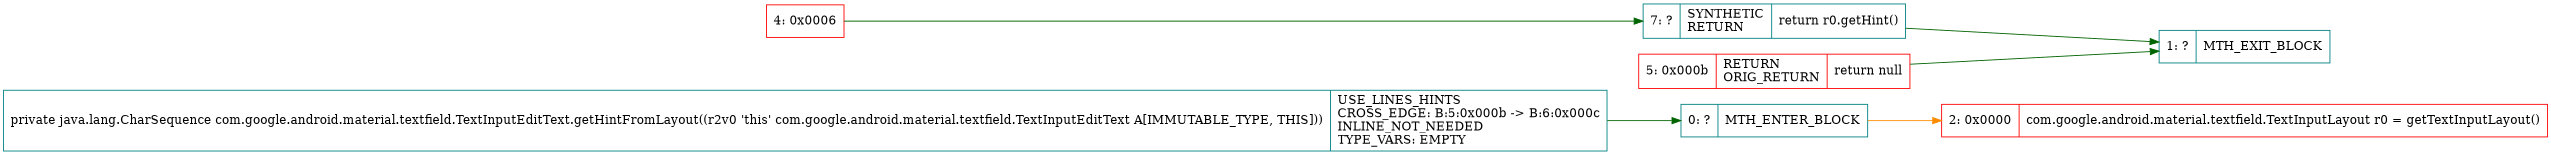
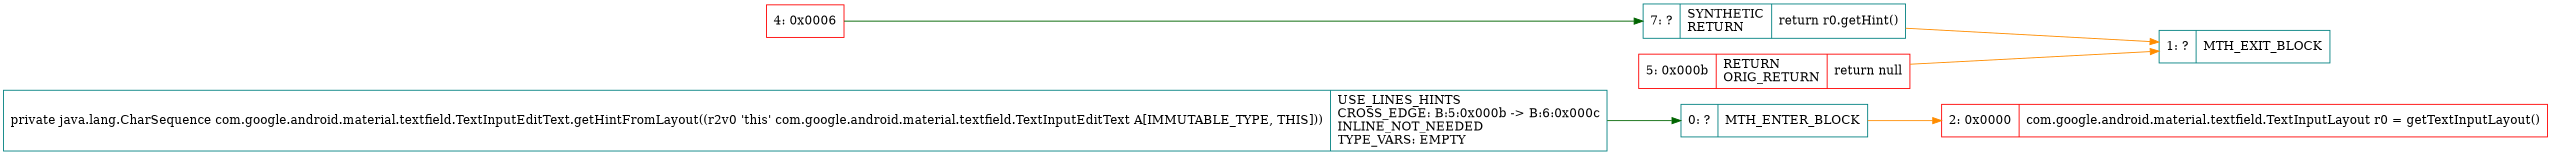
  digraph {
    rankdir=LR
    node [color=teal shape=record]
    edge [color=darkorange]
    n1 [label="{0\:\ ?|MTH_ENTER_BLOCK\l}"]
    n2 [color=red label="{2\:\ 0x0000|com.google.android.material.textfield.TextInputLayout r0 = getTextInputLayout()\l}"]
    n3 [color=red label="{4\:\ 0x0006}"]
    n4 [label="{7\:\ ?|SYNTHETIC\lRETURN\l|return r0.getHint()\l}"]
    n5 [color=red label="{5\:\ 0x000b|RETURN\lORIG_RETURN\l|return null\l}"]
    n6 [label="{1\:\ ?|MTH_EXIT_BLOCK\l}"]
    n7 [label="{private java.lang.CharSequence com.google.android.material.textfield.TextInputEditText.getHintFromLayout((r2v0 'this' com.google.android.material.textfield.TextInputEditText A[IMMUTABLE_TYPE, THIS]))  | USE_LINES_HINTS\lCROSS_EDGE: B:5:0x000b \-\> B:6:0x000c\lINLINE_NOT_NEEDED\lTYPE_VARS: EMPTY\l}"]
    n1 -> n2
    n3 -> n4 [color=darkgreen]
-   n4 -> n6 [color=darkgreen]
-   n5 -> n6 [color=darkgreen]
+   n4 -> n6
+   n5 -> n6
    n7 -> n1 [color=darkgreen]
  }
